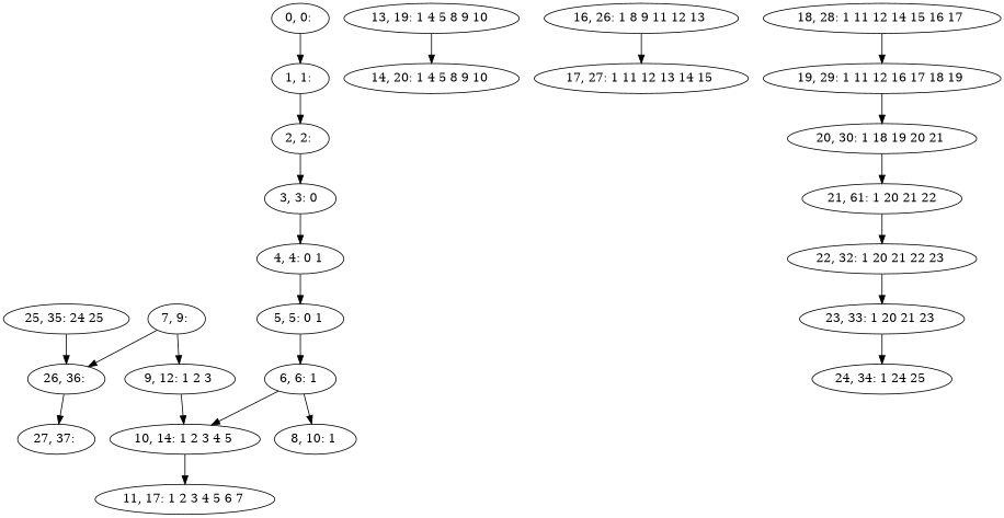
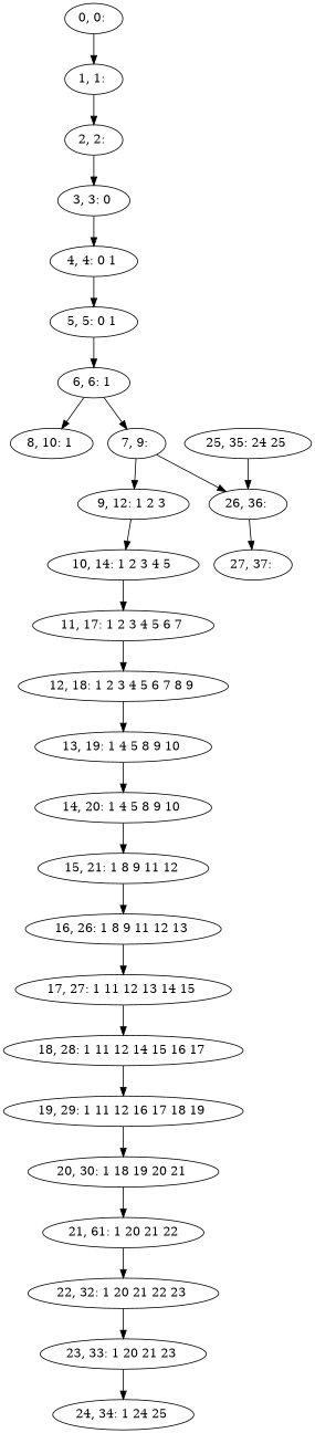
  digraph {
    n1 [label="0, 0: "]
    n2 [label="1, 1: "]
    n3 [label="2, 2: "]
    n4 [label="3, 3: 0 "]
    n5 [label="4, 4: 0 1 "]
    n6 [label="5, 5: 0 1 "]
    n7 [label="6, 6: 1 "]
    n8 [label="7, 9: "]
    n9 [label="8, 10: 1 "]
    n10 [label="26, 36: "]
    n11 [label="9, 12: 1 2 3 "]
    n12 [label="27, 37: "]
    n13 [label="10, 14: 1 2 3 4 5 "]
    n14 [label="11, 17: 1 2 3 4 5 6 7 "]
+   n15 [label="12, 18: 1 2 3 4 5 6 7 8 9 "]
    n16 [label="13, 19: 1 4 5 8 9 10 "]
    n17 [label="14, 20: 1 4 5 8 9 10 "]
+   n18 [label="15, 21: 1 8 9 11 12 "]
    n19 [label="16, 26: 1 8 9 11 12 13 "]
    n20 [label="17, 27: 1 11 12 13 14 15 "]
    n21 [label="18, 28: 1 11 12 14 15 16 17 "]
    n22 [label="19, 29: 1 11 12 16 17 18 19 "]
    n23 [label="20, 30: 1 18 19 20 21 "]
    n24 [label="21, 61: 1 20 21 22"]
    n25 [label="22, 32: 1 20 21 22 23 "]
    n26 [label="23, 33: 1 20 21 23 "]
    n27 [label="24, 34: 1 24 25 "]
    n28 [label="25, 35: 24 25 "]
    n1 -> n2
    n2 -> n3
    n3 -> n4
    n4 -> n5
    n5 -> n6
    n6 -> n7
-   n7 -> n13
+   n7 -> n8
    n7 -> n9
    n8 -> n10
    n8 -> n11
    n10 -> n12
    n11 -> n13
    n13 -> n14
+   n14 -> n15
+   n15 -> n16
    n16 -> n17
+   n17 -> n18
+   n18 -> n19
    n19 -> n20
+   n20 -> n21
    n21 -> n22
    n22 -> n23
    n23 -> n24
    n24 -> n25
    n25 -> n26
    n26 -> n27
    n28 -> n10
  }
